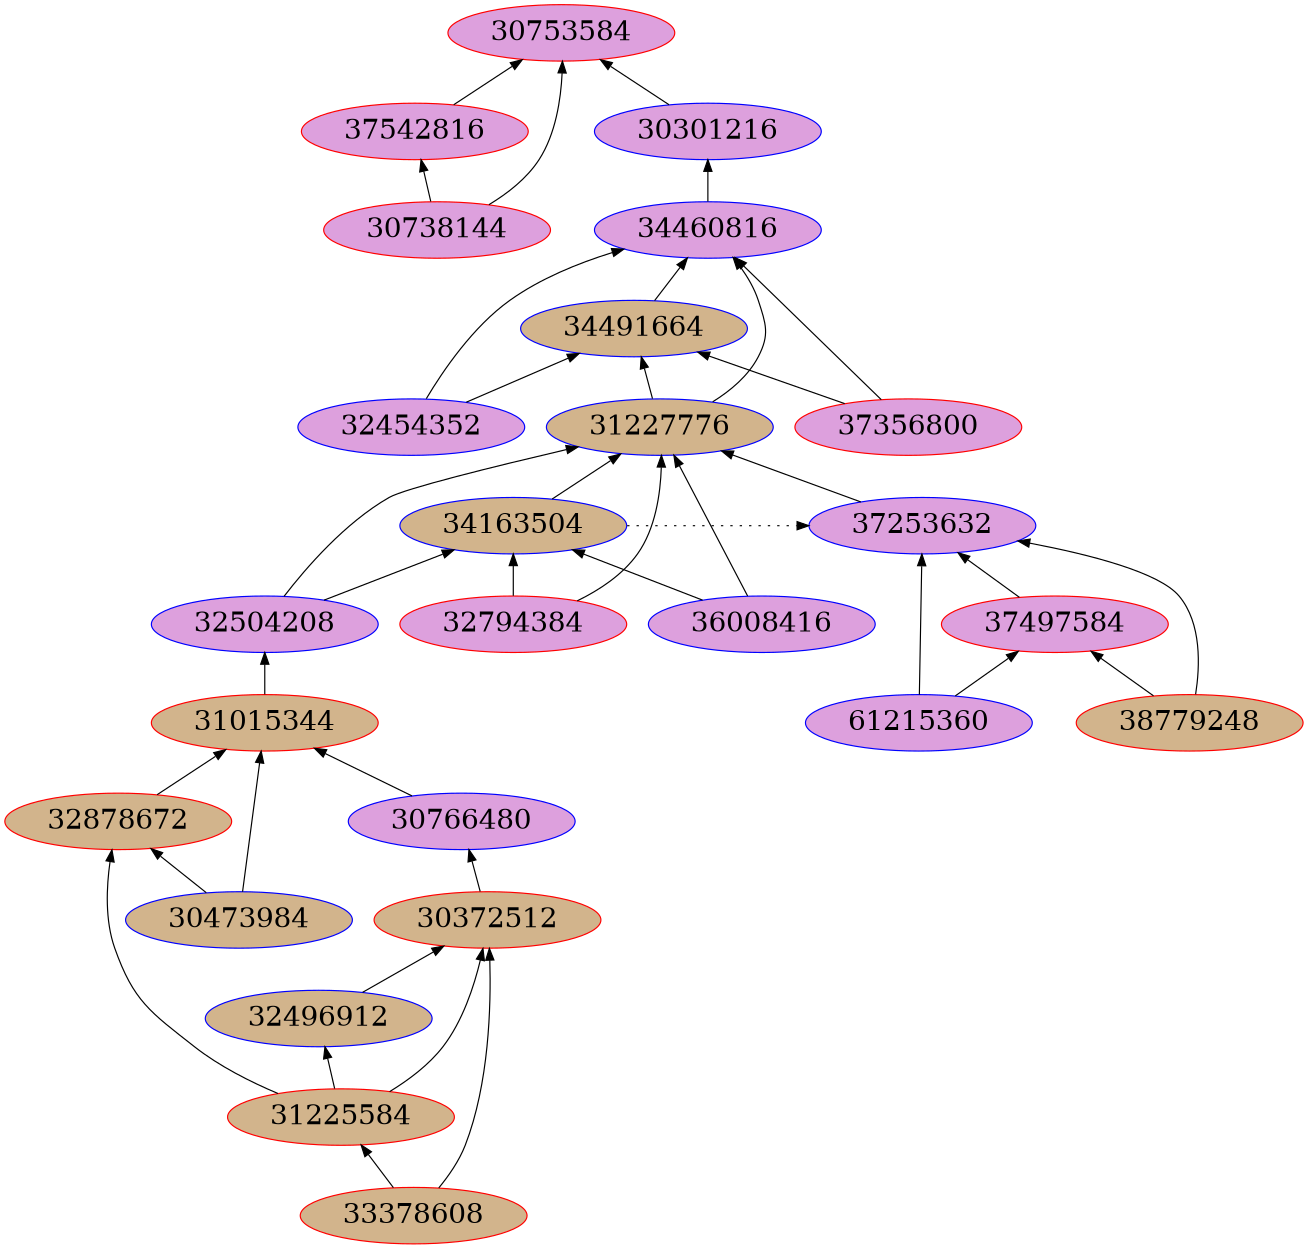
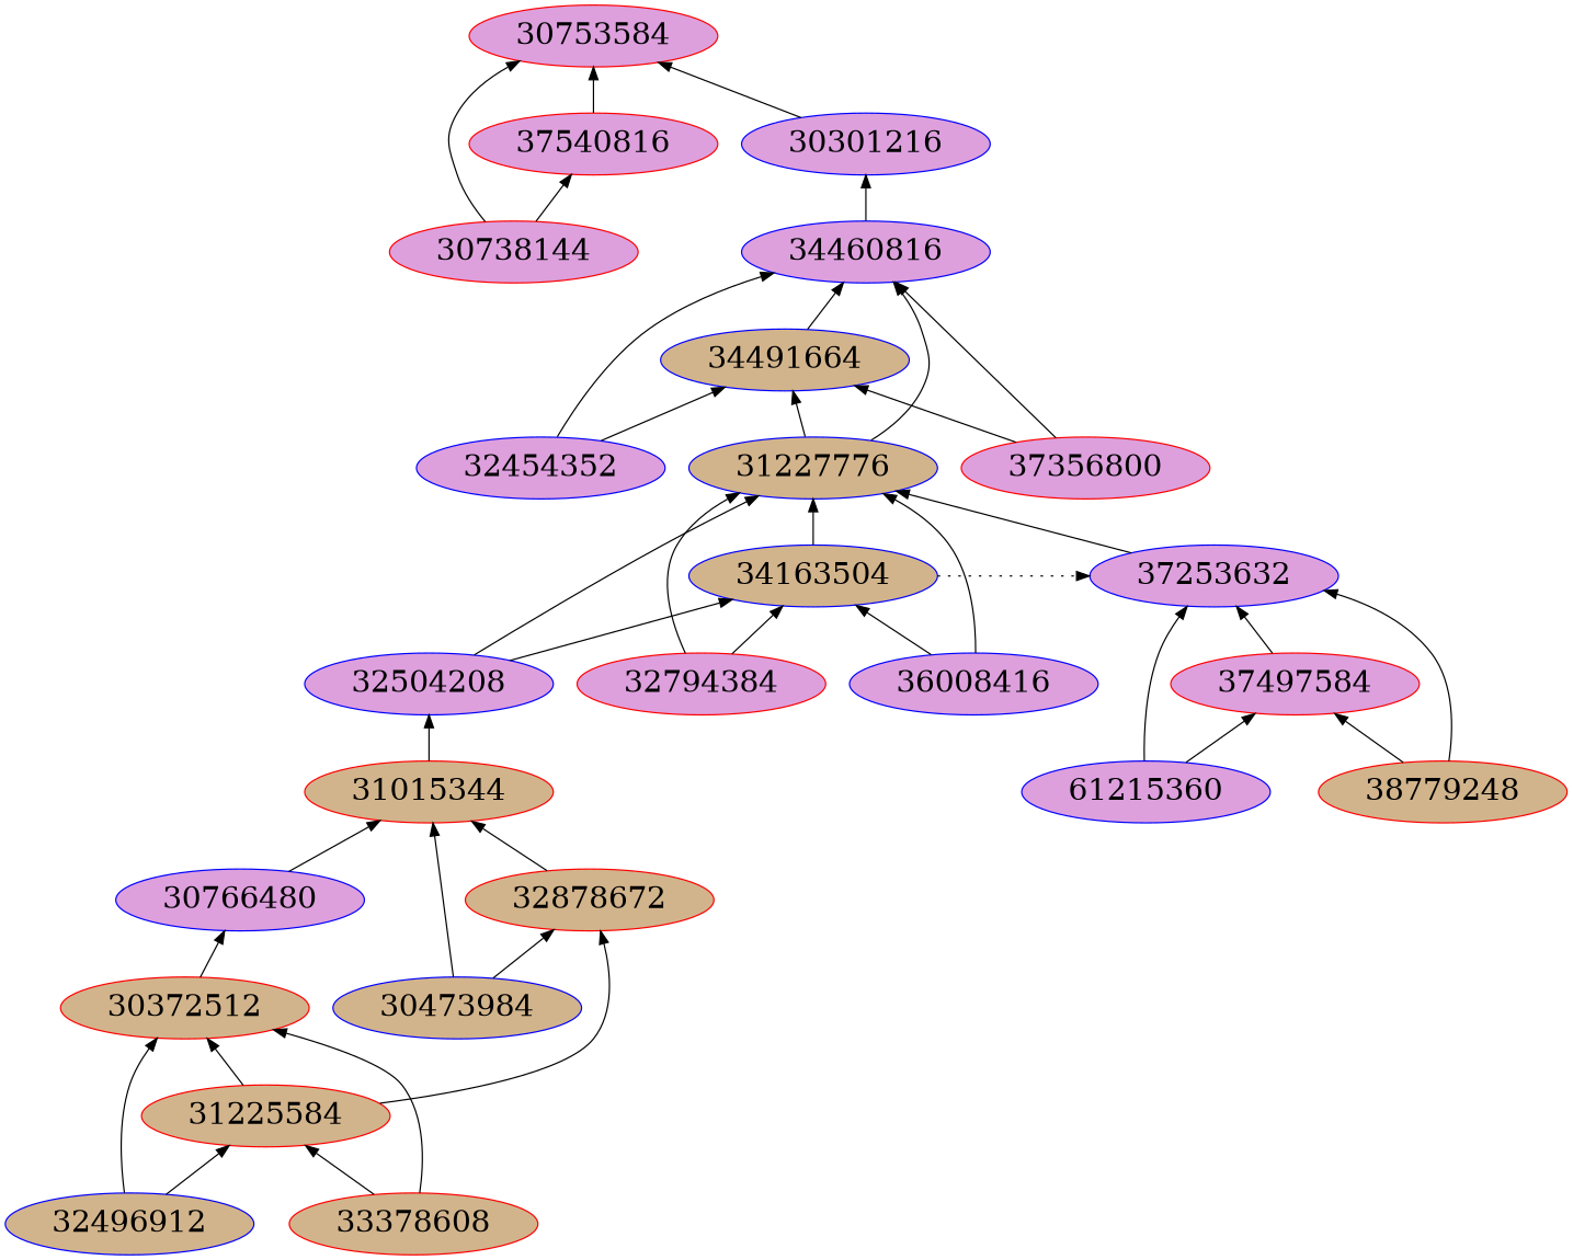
  digraph {
    fontsize=24
    rankdir=BT
    node [color=blue fillcolor=plum fontsize=24 shape=ellipse style=filled]
    edge [arrowhead=normal color=black constraint=true style=solid]
    30372512 [color=red fillcolor=tan]
    31225584 [color=red fillcolor=tan]
    33378608 [color=red fillcolor=tan]
    32496912 [fillcolor=tan]
    31015344 [color=red fillcolor=tan]
    32878672 [color=red fillcolor=tan]
    30473984 [fillcolor=tan]
    30766480
    34460816
    34491664 [fillcolor=tan]
    32454352
    31227776 [fillcolor=tan]
    34163504 [fillcolor=tan]
    32504208
    32794384 [color=red]
    36008416
    37356800 [color=red]
    30753584 [color=red]
-   37540816 [color=red label=37542816]
+   37540816 [color=red]
    30738144 [color=red]
    30301216
    37253632
    37497584 [color=red]
    n24 [label=61215360]
    38779248 [color=red fillcolor=tan]
    subgraph sub_1 {
      subgraph sub_2 {
        30372512
        31225584
        33378608
        32496912
      }
      subgraph sub_3 {
        31015344
        32878672
        30473984
        30766480
      }
      subgraph sub_4 {
        34460816
        34491664
        32454352
        31227776
        34163504
        32504208
        32794384
        36008416
        37356800
      }
      subgraph sub_5 {
        30753584
        37540816
        30738144
        30301216
      }
    }
    subgraph sub_6 {
      37253632
      37497584
      n24
      38779248
    }
    30372512 -> 30766480
    31225584 -> 30372512
    31225584 -> 32878672
    33378608 -> 30372512
    33378608 -> 31225584
    32496912 -> 30372512
-   31225584 -> 32496912
+   32496912 -> 31225584
    31015344 -> 32504208
    32878672 -> 31015344
    30473984 -> 31015344
    30473984 -> 32878672
    30766480 -> 31015344
    34460816 -> 30301216
    34491664 -> 34460816
    32454352 -> 34460816
    32454352 -> 34491664
    31227776 -> 34460816
    31227776 -> 34491664
    34163504 -> 31227776
    34163504 -> 37253632 [constraint=false style=dotted]
    32504208 -> 31227776
    32504208 -> 34163504
    32794384 -> 31227776
    32794384 -> 34163504
    36008416 -> 31227776
    36008416 -> 34163504
    37356800 -> 34460816
    37356800 -> 34491664
    37540816 -> 30753584
    30738144 -> 30753584
    30738144 -> 37540816
    30301216 -> 30753584
    37253632 -> 31227776
    37497584 -> 37253632
    n24 -> 37253632
    n24 -> 37497584
    38779248 -> 37253632
    38779248 -> 37497584
  }
